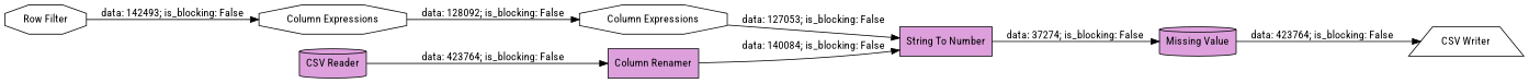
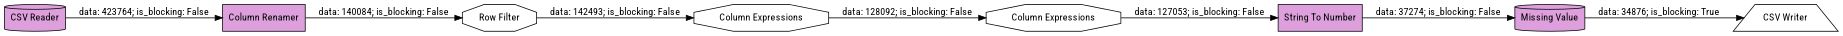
  digraph {
    fontname="Roboto Condensed"
    rankdir=LR
    node [fillcolor=white fontname="Roboto Condensed" shape=octagon style=filled]
    edge [fontname="Roboto Condensed"]
    n1 [label="Row Filter"]
    n2 [label="Column Expressions"]
    n3 [label="Column Expressions"]
    n4 [fillcolor=plum label="String To Number" shape=box]
    n5 [fillcolor=plum label="Missing Value" shape=cylinder]
    n6 [label="CSV Writer" shape=trapezium]
    n7 [fillcolor=plum label="CSV Reader" shape=cylinder]
    n8 [fillcolor=plum label="Column Renamer" shape=box]
    n1 -> n2 [label="data: 142493; is_blocking: False"]
    n2 -> n3 [label="data: 128092; is_blocking: False"]
    n3 -> n4 [label="data: 127053; is_blocking: False"]
    n4 -> n5 [label="data: 37274; is_blocking: False"]
-   n5 -> n6 [label="data: 423764; is_blocking: False"]
+   n5 -> n6 [label="data: 34876; is_blocking: True"]
    n7 -> n8 [label="data: 423764; is_blocking: False"]
-   n8 -> n4 [label="data: 140084; is_blocking: False"]
+   n8 -> n1 [label="data: 140084; is_blocking: False"]
  }
